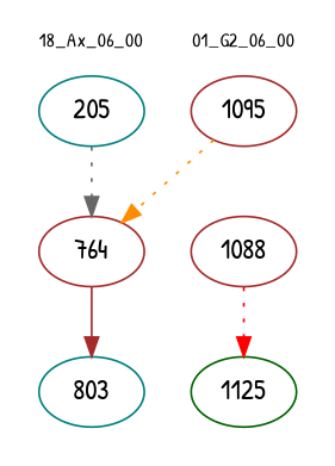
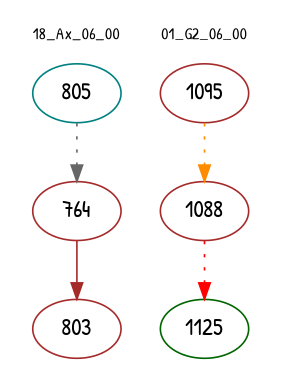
  digraph {
    fontname="Patrick Hand"
    node [color=brown fontname="Patrick Hand"]
    edge [fontname="Patrick Hand" style=dotted]
-   n1 [color=teal label=205]
+   n1 [color=teal label=805]
    n2 [label=764]
-   n3 [color=teal label=803]
+   n3 [label=803]
    n4 [label=1095]
    n5 [label=1088]
    n6 [color=darkgreen label=1125]
    subgraph cluster_1 {
      color=white
      fontsize=10
      label="18_Ax_06_00"
      n1
      n2
      n3
    }
    subgraph cluster_2 {
      color=white
      fontsize=10
      label="01_G2_06_00"
      n4
      n5
      n6
    }
    n1 -> n2 [color=gray40]
    n2 -> n3 [color=brown style=solid]
-   n4 -> n2 [color=darkorange]
+   n4 -> n5 [color=darkorange]
    n5 -> n6 [color=red]
  }
